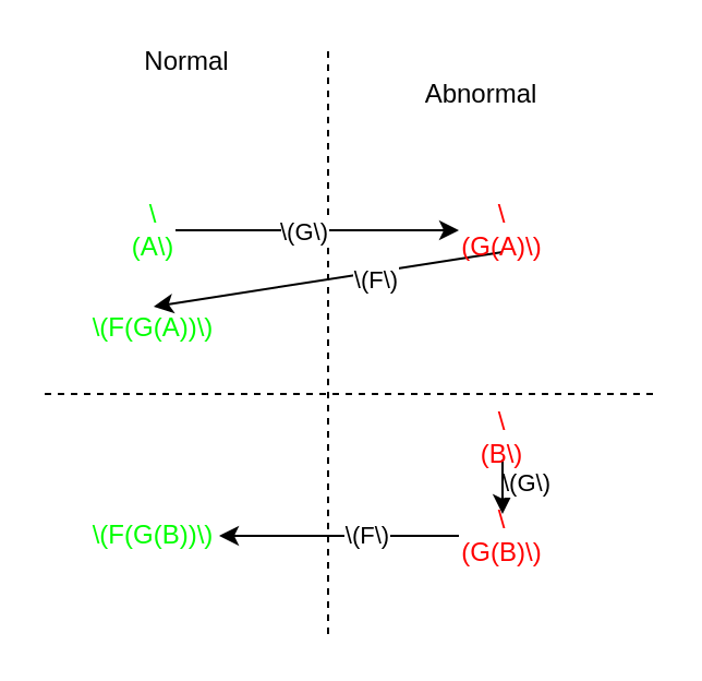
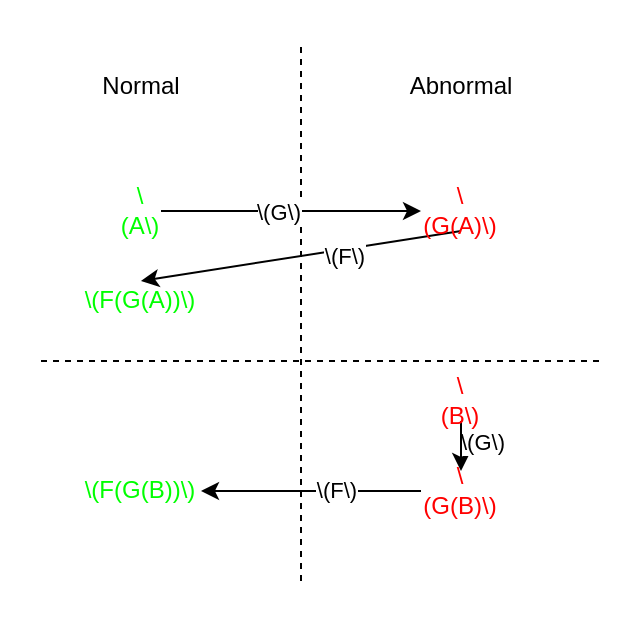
  <mxCell id="0" />
  <mxCell id="1" parent="0" />
  <mxCell id="2" value="" style="endArrow=none;dashed=1;html=1;rounded=0;" edge="1" parent="1"><mxGeometry width="50" height="50" relative="1" as="geometry"><mxPoint x="150" y="290" as="sourcePoint" /><mxPoint x="150" y="20" as="targetPoint" /></mxGeometry></mxCell>
  <mxCell id="3" style="edgeStyle=orthogonalEdgeStyle;rounded=0;orthogonalLoop=1;jettySize=auto;html=1;exitX=1;exitY=0.5;exitDx=0;exitDy=0;entryX=0;entryY=0.5;entryDx=0;entryDy=0;" edge="1" parent="1" source="5" target="11"><mxGeometry relative="1" as="geometry" /></mxCell>
  <mxCell id="4" value="\(G\)" style="edgeLabel;html=1;align=center;verticalAlign=middle;resizable=0;points=[];" vertex="1" connectable="0" parent="3"><mxGeometry x="-0.115" y="2" relative="1" as="geometry"><mxPoint y="2" as="offset" /></mxGeometry></mxCell>
  <mxCell id="5" value="\(A\)" style="text;html=1;align=center;verticalAlign=middle;whiteSpace=wrap;rounded=0;fontColor=#00ff00;" vertex="1" parent="1"><mxGeometry x="60" y="95" width="20" height="20" as="geometry" /></mxCell>
  <mxCell id="6" style="edgeStyle=orthogonalEdgeStyle;rounded=0;orthogonalLoop=1;jettySize=auto;html=1;entryX=0.5;entryY=0;entryDx=0;entryDy=0;" edge="1" parent="1" source="8" target="16"><mxGeometry relative="1" as="geometry" /></mxCell>
  <mxCell id="7" value="\(G\)" style="edgeLabel;html=1;align=center;verticalAlign=middle;resizable=0;points=[];" vertex="1" connectable="0" parent="6"><mxGeometry x="-0.168" y="-1" relative="1" as="geometry"><mxPoint x="9" y="-7" as="offset" /></mxGeometry></mxCell>
  <mxCell id="8" value="\(B\)" style="text;html=1;align=center;verticalAlign=middle;whiteSpace=wrap;rounded=0;fontColor=#ff0000;" vertex="1" parent="1"><mxGeometry x="220" y="190" width="20" height="20" as="geometry" /></mxCell>
  <mxCell id="9" style="rounded=0;orthogonalLoop=1;jettySize=auto;html=1;exitX=0.5;exitY=1;exitDx=0;exitDy=0;entryX=0.5;entryY=0;entryDx=0;entryDy=0;" edge="1" parent="1" source="11" target="12"><mxGeometry relative="1" as="geometry" /></mxCell>
  <mxCell id="10" value="\(F\)" style="edgeLabel;html=1;align=center;verticalAlign=middle;resizable=0;points=[];" vertex="1" connectable="0" parent="9"><mxGeometry x="-0.268" y="-2" relative="1" as="geometry"><mxPoint y="5" as="offset" /></mxGeometry></mxCell>
  <mxCell id="11" value="\(G(A)\)" style="text;html=1;align=center;verticalAlign=middle;whiteSpace=wrap;rounded=0;fontColor=#ff0000;" vertex="1" parent="1"><mxGeometry x="210" y="95" width="40" height="20" as="geometry" /></mxCell>
  <mxCell id="12" value="\(F(G(A))\)" style="text;html=1;align=center;verticalAlign=middle;whiteSpace=wrap;rounded=0;fontColor=#00ff00;" vertex="1" parent="1"><mxGeometry x="40" y="140" width="60" height="20" as="geometry" /></mxCell>
  <mxCell id="13" value="\(F(G(B))\)" style="text;html=1;align=center;verticalAlign=middle;whiteSpace=wrap;rounded=0;fontColor=#00ff00;" vertex="1" parent="1"><mxGeometry x="40" y="235" width="60" height="20" as="geometry" /></mxCell>
  <mxCell id="14" style="edgeStyle=orthogonalEdgeStyle;rounded=0;orthogonalLoop=1;jettySize=auto;html=1;exitX=0;exitY=0.5;exitDx=0;exitDy=0;entryX=1;entryY=0.5;entryDx=0;entryDy=0;" edge="1" parent="1" source="16" target="13"><mxGeometry relative="1" as="geometry" /></mxCell>
  <mxCell id="15" value="\(F\)" style="edgeLabel;html=1;align=center;verticalAlign=middle;resizable=0;points=[];" vertex="1" connectable="0" parent="14"><mxGeometry x="-0.22" y="-1" relative="1" as="geometry"><mxPoint as="offset" /></mxGeometry></mxCell>
  <mxCell id="16" value="\(G(B)\)" style="text;html=1;align=center;verticalAlign=middle;whiteSpace=wrap;rounded=0;fontColor=#ff0000;" vertex="1" parent="1"><mxGeometry x="210" y="235" width="40" height="20" as="geometry" /></mxCell>
- <mxCell id="17" value="Normal" style="text;html=1;align=center;verticalAlign=middle;resizable=0;points=[];autosize=1;strokeColor=none;fillColor=none;" vertex="1" parent="1"><mxGeometry x="55" y="13" width="60" height="30" as="geometry" /></mxCell>
- <mxCell id="18" value="Abnormal" style="text;html=1;align=center;verticalAlign=middle;resizable=0;points=[];autosize=1;strokeColor=none;fillColor=none;" vertex="1" parent="1"><mxGeometry x="185" y="28" width="70" height="30" as="geometry" /></mxCell>
+ <mxCell id="17" value="Normal" style="text;html=1;align=center;verticalAlign=middle;resizable=0;points=[];autosize=1;strokeColor=none;fillColor=none;" vertex="1" parent="1"><mxGeometry x="40" y="28" width="60" height="30" as="geometry" /></mxCell>
+ <mxCell id="18" value="Abnormal" style="text;html=1;align=center;verticalAlign=middle;resizable=0;points=[];autosize=1;strokeColor=none;fillColor=none;" vertex="1" parent="1"><mxGeometry x="195" y="28" width="70" height="30" as="geometry" /></mxCell>
  <mxCell id="19" value="" style="endArrow=none;dashed=1;html=1;rounded=0;" edge="1" parent="1"><mxGeometry width="50" height="50" relative="1" as="geometry"><mxPoint x="20" y="180" as="sourcePoint" /><mxPoint x="300" y="180" as="targetPoint" /></mxGeometry></mxCell>
